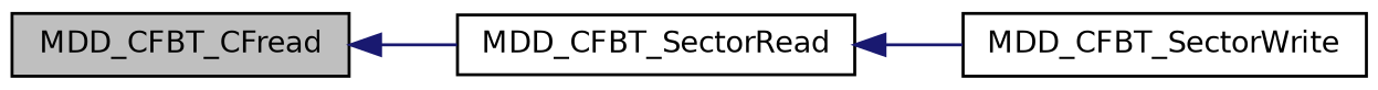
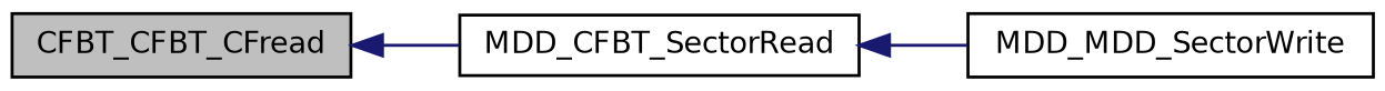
  digraph {
    rankdir=LR
    node [color=black fillcolor=white fontname=Helvetica fontsize=10 shape=record style=filled]
    edge [color=midnightblue dir=back fontname=Helvetica fontsize=10 labelfontname=Helvetica labelfontsize=10 style=solid]
-   n1 [fillcolor=grey75 fontcolor=black height=0.2 label=MDD_CFBT_CFread width=0.4]
+   n1 [fillcolor=grey75 fontcolor=black height=0.2 label=CFBT_CFBT_CFread width=0.4]
    n2 [height=0.2 label=MDD_CFBT_SectorRead width=0.4]
-   n3 [height=0.2 label=MDD_CFBT_SectorWrite width=0.4]
+   n3 [height=0.2 label=MDD_MDD_SectorWrite width=0.4]
    n1 -> n2
    n2 -> n3
  }
